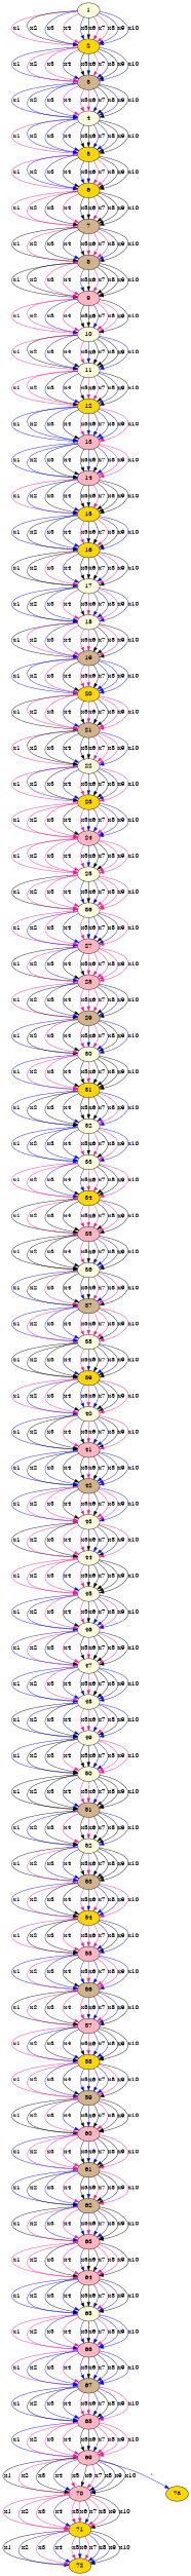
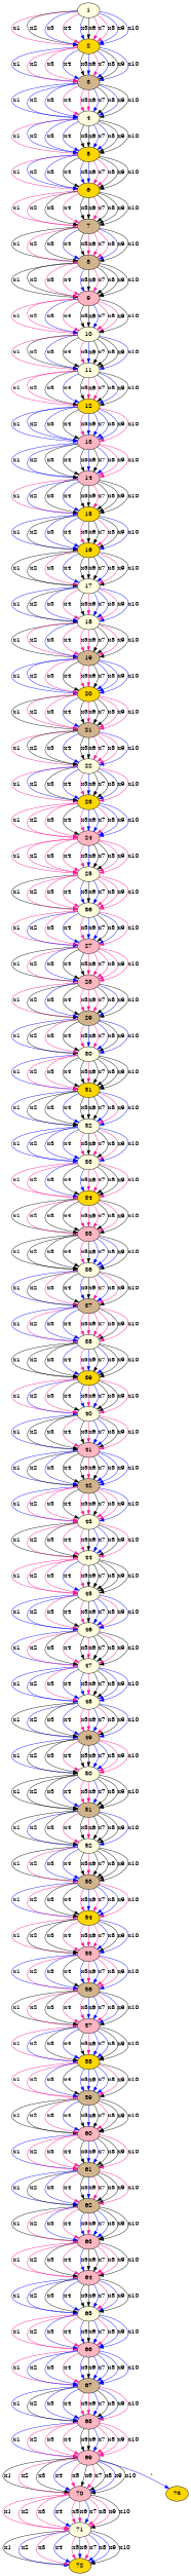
  digraph {
    node [fillcolor=lightyellow style=filled]
    edge [color=black]
    2 [fillcolor=gold]
    1
    3 [fillcolor=tan]
    4
    5 [fillcolor=gold]
    6 [fillcolor=gold]
    7 [fillcolor=tan]
    8 [fillcolor=tan]
    9 [fillcolor=lightpink]
    10
    11
    12 [fillcolor=gold]
    13 [fillcolor=lightpink]
    14 [fillcolor=lightpink]
    15 [fillcolor=gold]
    16 [fillcolor=gold]
    17
    18
    19 [fillcolor=tan]
    20 [fillcolor=gold]
    21 [fillcolor=tan]
    22
    23 [fillcolor=gold]
    24 [fillcolor=lightpink]
    25
    n26 [label=86]
    27 [fillcolor=lightpink]
    28 [fillcolor=lightpink]
    29 [fillcolor=tan]
    30
    31 [fillcolor=gold]
    32
    33
    34 [fillcolor=gold]
    35 [fillcolor=lightpink]
    36
    37 [fillcolor=tan]
    38
    39 [fillcolor=gold]
    40
    41 [fillcolor=lightpink]
    42 [fillcolor=tan]
    43
    44
    45
    46
    47
    48
-   49
+   49 [fillcolor=tan]
    50
    51 [fillcolor=tan]
    52
    53 [fillcolor=tan]
    54 [fillcolor=gold]
    55 [fillcolor=lightpink]
    56 [fillcolor=tan]
    57 [fillcolor=lightpink]
    58 [fillcolor=gold]
    59 [fillcolor=tan]
    60 [fillcolor=lightpink]
    61 [fillcolor=tan]
    62 [fillcolor=tan]
    63 [fillcolor=lightpink]
    64 [fillcolor=lightpink]
    65
    66 [fillcolor=lightpink]
    67 [fillcolor=tan]
    68 [fillcolor=lightpink]
    69 [fillcolor=lightpink]
    70 [fillcolor=lightpink]
    73 [fillcolor=gold]
-   71 [fillcolor=gold]
+   71
    72 [fillcolor=gold]
    2 -> 3 [color=blue label=x1]
    2 -> 3 [color=deeppink label=x2]
    2 -> 3 [color=deeppink label=x3]
    2 -> 3 [color=blue label=x4]
    2 -> 3 [label=x5]
    2 -> 3 [color=blue label=x6]
    2 -> 3 [color=deeppink label=x7]
    2 -> 3 [color=blue label=x8]
    2 -> 3 [label=x9]
    2 -> 3 [color=blue label=x10]
    1 -> 2 [color=deeppink label=x1]
    1 -> 2 [label=x2]
    1 -> 2 [color=blue label=x3]
    1 -> 2 [color=deeppink label=x4]
    1 -> 2 [color=blue label=x5]
    1 -> 2 [label=x6]
    1 -> 2 [color=deeppink label=x7]
    1 -> 2 [color=deeppink label=x8]
    1 -> 2 [color=blue label=x9]
    1 -> 2 [color=blue label=x10]
    3 -> 4 [color=blue label=x1]
    3 -> 4 [color=blue label=x2]
    3 -> 4 [color=blue label=x3]
    3 -> 4 [color=deeppink label=x4]
    3 -> 4 [color=deeppink label=x5]
    3 -> 4 [color=deeppink label=x6]
    3 -> 4 [color=blue label=x7]
    3 -> 4 [label=x8]
    3 -> 4 [color=blue label=x9]
    3 -> 4 [label=x10]
    4 -> 5 [color=deeppink label=x1]
    4 -> 5 [color=blue label=x2]
    4 -> 5 [color=blue label=x3]
    4 -> 5 [color=blue label=x4]
    4 -> 5 [label=x5]
    4 -> 5 [label=x6]
    4 -> 5 [color=blue label=x7]
    4 -> 5 [color=blue label=x8]
    4 -> 5 [label=x9]
    4 -> 5 [label=x10]
    5 -> 6 [color=deeppink label=x1]
    5 -> 6 [color=blue label=x2]
    5 -> 6 [color=blue label=x3]
    5 -> 6 [label=x4]
    5 -> 6 [color=blue label=x5]
    5 -> 6 [color=blue label=x6]
    5 -> 6 [color=deeppink label=x7]
    5 -> 6 [color=deeppink label=x8]
    5 -> 6 [label=x9]
    5 -> 6 [label=x10]
    6 -> 7 [color=deeppink label=x1]
    6 -> 7 [color=deeppink label=x2]
    6 -> 7 [label=x3]
    6 -> 7 [color=deeppink label=x4]
    6 -> 7 [label=x5]
    6 -> 7 [label=x6]
    6 -> 7 [color=deeppink label=x7]
    6 -> 7 [label=x8]
    6 -> 7 [label=x9]
    6 -> 7 [label=x10]
    7 -> 8 [label=x1]
    7 -> 8 [color=deeppink label=x2]
    7 -> 8 [label=x3]
    7 -> 8 [color=blue label=x4]
    7 -> 8 [label=x5]
    7 -> 8 [color=deeppink label=x6]
    7 -> 8 [color=deeppink label=x7]
    7 -> 8 [color=deeppink label=x8]
    7 -> 8 [color=blue label=x9]
    7 -> 8 [label=x10]
    8 -> 9 [label=x1]
    8 -> 9 [label=x2]
    8 -> 9 [color=deeppink label=x3]
    8 -> 9 [color=deeppink label=x4]
    8 -> 9 [color=blue label=x5]
    8 -> 9 [label=x6]
    8 -> 9 [color=deeppink label=x7]
    8 -> 9 [label=x8]
    8 -> 9 [label=x9]
    8 -> 9 [label=x10]
    9 -> 10 [color=deeppink label=x1]
    9 -> 10 [color=deeppink label=x2]
    9 -> 10 [color=blue label=x3]
    9 -> 10 [color=deeppink label=x4]
    9 -> 10 [label=x5]
    9 -> 10 [label=x6]
    9 -> 10 [color=blue label=x7]
    9 -> 10 [color=deeppink label=x8]
    9 -> 10 [color=deeppink label=x9]
    9 -> 10 [label=x10]
    10 -> 11 [color=deeppink label=x1]
    10 -> 11 [label=x2]
    10 -> 11 [color=blue label=x3]
    10 -> 11 [label=x4]
    10 -> 11 [color=deeppink label=x5]
    10 -> 11 [color=blue label=x6]
    10 -> 11 [label=x7]
    10 -> 11 [label=x8]
    10 -> 11 [label=x9]
    10 -> 11 [color=blue label=x10]
    11 -> 12 [color=deeppink label=x1]
    11 -> 12 [color=deeppink label=x2]
    11 -> 12 [label=x3]
    11 -> 12 [color=blue label=x4]
    11 -> 12 [label=x5]
    11 -> 12 [color=deeppink label=x6]
    11 -> 12 [color=deeppink label=x7]
    11 -> 12 [label=x8]
    11 -> 12 [color=blue label=x9]
    11 -> 12 [label=x10]
    12 -> 13 [color=blue label=x1]
    12 -> 13 [color=blue label=x2]
    12 -> 13 [color=blue label=x3]
    12 -> 13 [label=x4]
    12 -> 13 [color=deeppink label=x5]
    12 -> 13 [color=blue label=x6]
    12 -> 13 [color=blue label=x7]
    12 -> 13 [color=blue label=x8]
    12 -> 13 [color=blue label=x9]
    12 -> 13 [color=deeppink label=x10]
    13 -> 14 [color=blue label=x1]
    13 -> 14 [color=blue label=x2]
    13 -> 14 [label=x3]
    13 -> 14 [label=x4]
    13 -> 14 [label=x5]
    13 -> 14 [color=blue label=x6]
    13 -> 14 [label=x7]
    13 -> 14 [color=blue label=x8]
    13 -> 14 [color=deeppink label=x9]
    13 -> 14 [color=deeppink label=x10]
    14 -> 15 [color=deeppink label=x1]
    14 -> 15 [color=blue label=x2]
    14 -> 15 [label=x3]
    14 -> 15 [color=blue label=x4]
    14 -> 15 [label=x5]
    14 -> 15 [label=x6]
    14 -> 15 [color=deeppink label=x7]
    14 -> 15 [label=x8]
    14 -> 15 [label=x9]
    14 -> 15 [label=x10]
    15 -> 16 [color=blue label=x1]
    15 -> 16 [label=x2]
    15 -> 16 [color=blue label=x3]
    15 -> 16 [color=blue label=x4]
    15 -> 16 [color=deeppink label=x5]
    15 -> 16 [label=x6]
    15 -> 16 [label=x7]
    15 -> 16 [color=deeppink label=x8]
    15 -> 16 [label=x9]
    15 -> 16 [color=blue label=x10]
    16 -> 17 [label=x1]
    16 -> 17 [label=x2]
    16 -> 17 [color=deeppink label=x3]
    16 -> 17 [color=blue label=x4]
    16 -> 17 [label=x5]
    16 -> 17 [label=x6]
    16 -> 17 [label=x7]
    16 -> 17 [color=blue label=x8]
    16 -> 17 [color=deeppink label=x9]
    16 -> 17 [label=x10]
    17 -> 18 [color=blue label=x1]
    17 -> 18 [label=x2]
    17 -> 18 [color=blue label=x3]
    17 -> 18 [color=deeppink label=x4]
    17 -> 18 [label=x5]
    17 -> 18 [color=deeppink label=x6]
    17 -> 18 [color=blue label=x7]
    17 -> 18 [color=blue label=x8]
    17 -> 18 [color=deeppink label=x9]
    17 -> 18 [color=blue label=x10]
    18 -> 19 [label=x1]
    18 -> 19 [color=deeppink label=x2]
    18 -> 19 [color=blue label=x3]
    18 -> 19 [color=deeppink label=x4]
    18 -> 19 [color=deeppink label=x5]
    18 -> 19 [color=deeppink label=x6]
    18 -> 19 [label=x7]
    18 -> 19 [label=x8]
    18 -> 19 [color=deeppink label=x9]
    18 -> 19 [label=x10]
    19 -> 20 [color=blue label=x1]
    19 -> 20 [color=blue label=x2]
    19 -> 20 [color=deeppink label=x3]
    19 -> 20 [label=x4]
    19 -> 20 [color=deeppink label=x5]
    19 -> 20 [color=deeppink label=x6]
    19 -> 20 [label=x7]
    19 -> 20 [color=blue label=x8]
    19 -> 20 [color=blue label=x9]
    19 -> 20 [color=blue label=x10]
    20 -> 21 [label=x1]
    20 -> 21 [color=deeppink label=x2]
    20 -> 21 [color=deeppink label=x3]
    20 -> 21 [color=blue label=x4]
    20 -> 21 [label=x5]
    20 -> 21 [color=deeppink label=x6]
    20 -> 21 [label=x7]
    20 -> 21 [label=x8]
    20 -> 21 [color=deeppink label=x9]
    20 -> 21 [color=deeppink label=x10]
    21 -> 22 [color=deeppink label=x1]
    21 -> 22 [label=x2]
    21 -> 22 [label=x3]
    21 -> 22 [color=blue label=x4]
    21 -> 22 [label=x5]
    21 -> 22 [label=x6]
    21 -> 22 [color=deeppink label=x7]
    21 -> 22 [color=deeppink label=x8]
    21 -> 22 [color=deeppink label=x9]
    21 -> 22 [color=blue label=x10]
    22 -> 23 [color=deeppink label=x1]
    22 -> 23 [color=blue label=x2]
    22 -> 23 [label=x3]
    22 -> 23 [color=blue label=x4]
    22 -> 23 [color=deeppink label=x5]
    22 -> 23 [color=blue label=x6]
    22 -> 23 [label=x7]
    22 -> 23 [label=x8]
    22 -> 23 [color=blue label=x9]
    22 -> 23 [color=deeppink label=x10]
    23 -> 24 [color=deeppink label=x1]
    23 -> 24 [color=deeppink label=x2]
    23 -> 24 [color=deeppink label=x3]
    23 -> 24 [label=x4]
    23 -> 24 [color=deeppink label=x5]
    23 -> 24 [color=blue label=x6]
    23 -> 24 [color=blue label=x7]
    23 -> 24 [color=deeppink label=x8]
    23 -> 24 [color=blue label=x9]
    23 -> 24 [color=blue label=x10]
    24 -> 25 [color=deeppink label=x1]
    24 -> 25 [color=deeppink label=x2]
    24 -> 25 [color=deeppink label=x3]
    24 -> 25 [color=deeppink label=x4]
    24 -> 25 [color=deeppink label=x5]
    24 -> 25 [color=blue label=x6]
    24 -> 25 [label=x7]
    24 -> 25 [label=x8]
    24 -> 25 [color=deeppink label=x9]
    24 -> 25 [color=deeppink label=x10]
    25 -> n26 [label=x1]
    25 -> n26 [color=deeppink label=x2]
    25 -> n26 [color=deeppink label=x3]
    25 -> n26 [color=deeppink label=x4]
    25 -> n26 [color=blue label=x5]
    25 -> n26 [label=x6]
    25 -> n26 [color=blue label=x7]
    25 -> n26 [color=deeppink label=x8]
    25 -> n26 [color=deeppink label=x9]
    25 -> n26 [color=deeppink label=x10]
    n26 -> 27 [color=deeppink label=x1]
    n26 -> 27 [color=blue label=x2]
    n26 -> 27 [color=deeppink label=x3]
    n26 -> 27 [color=blue label=x4]
    n26 -> 27 [color=deeppink label=x5]
    n26 -> 27 [color=blue label=x6]
    n26 -> 27 [color=blue label=x7]
    n26 -> 27 [label=x8]
    n26 -> 27 [color=blue label=x9]
    n26 -> 27 [color=deeppink label=x10]
    27 -> 28 [label=x1]
    27 -> 28 [color=deeppink label=x2]
    27 -> 28 [color=blue label=x3]
    27 -> 28 [label=x4]
    27 -> 28 [label=x5]
    27 -> 28 [color=deeppink label=x6]
    27 -> 28 [color=deeppink label=x7]
    27 -> 28 [color=deeppink label=x8]
    27 -> 28 [color=deeppink label=x9]
    27 -> 28 [color=deeppink label=x10]
    28 -> 29 [color=deeppink label=x1]
    28 -> 29 [label=x2]
    28 -> 29 [color=blue label=x3]
    28 -> 29 [label=x4]
    28 -> 29 [color=deeppink label=x5]
    28 -> 29 [color=deeppink label=x6]
    28 -> 29 [color=deeppink label=x7]
    28 -> 29 [label=x8]
    28 -> 29 [color=blue label=x9]
    28 -> 29 [label=x10]
    29 -> 30 [color=blue label=x1]
    29 -> 30 [label=x2]
    29 -> 30 [color=deeppink label=x3]
    29 -> 30 [label=x4]
    29 -> 30 [color=deeppink label=x5]
    29 -> 30 [color=blue label=x6]
    29 -> 30 [color=deeppink label=x7]
    29 -> 30 [color=blue label=x8]
    29 -> 30 [label=x9]
    29 -> 30 [color=blue label=x10]
    30 -> 31 [color=blue label=x1]
    30 -> 31 [color=deeppink label=x2]
    30 -> 31 [color=deeppink label=x3]
    30 -> 31 [label=x4]
    30 -> 31 [label=x5]
    30 -> 31 [color=deeppink label=x6]
    30 -> 31 [label=x7]
    30 -> 31 [label=x8]
    30 -> 31 [label=x9]
    30 -> 31 [label=x10]
    31 -> 32 [color=blue label=x1]
    31 -> 32 [label=x2]
    31 -> 32 [label=x3]
    31 -> 32 [color=blue label=x4]
    31 -> 32 [label=x5]
    31 -> 32 [label=x6]
    31 -> 32 [label=x7]
    31 -> 32 [color=blue label=x8]
    31 -> 32 [color=deeppink label=x9]
    31 -> 32 [color=blue label=x10]
    32 -> 33 [color=blue label=x1]
    32 -> 33 [color=blue label=x2]
    32 -> 33 [color=blue label=x3]
    32 -> 33 [color=blue label=x4]
    32 -> 33 [color=deeppink label=x5]
    32 -> 33 [label=x6]
    32 -> 33 [color=deeppink label=x7]
    32 -> 33 [label=x8]
    32 -> 33 [color=deeppink label=x9]
    32 -> 33 [color=blue label=x10]
    33 -> 34 [color=deeppink label=x1]
    33 -> 34 [color=deeppink label=x2]
    33 -> 34 [color=blue label=x3]
    33 -> 34 [label=x4]
    33 -> 34 [color=blue label=x5]
    33 -> 34 [color=deeppink label=x6]
    33 -> 34 [color=deeppink label=x7]
    33 -> 34 [label=x8]
    33 -> 34 [label=x9]
    33 -> 34 [color=deeppink label=x10]
    34 -> 35 [label=x1]
    34 -> 35 [color=deeppink label=x2]
    34 -> 35 [label=x3]
    34 -> 35 [label=x4]
    34 -> 35 [color=deeppink label=x5]
    34 -> 35 [color=deeppink label=x6]
    34 -> 35 [color=deeppink label=x7]
    34 -> 35 [label=x8]
    34 -> 35 [color=deeppink label=x9]
    34 -> 35 [label=x10]
    35 -> 36 [label=x1]
    35 -> 36 [label=x2]
    35 -> 36 [label=x3]
    35 -> 36 [label=x4]
    35 -> 36 [color=deeppink label=x5]
    35 -> 36 [label=x6]
    35 -> 36 [color=blue label=x7]
    35 -> 36 [color=blue label=x8]
    35 -> 36 [color=blue label=x9]
    35 -> 36 [label=x10]
    36 -> 37 [color=blue label=x1]
    36 -> 37 [label=x2]
    36 -> 37 [color=deeppink label=x3]
    36 -> 37 [label=x4]
    36 -> 37 [color=blue label=x5]
    36 -> 37 [label=x6]
    36 -> 37 [color=deeppink label=x7]
    36 -> 37 [color=blue label=x8]
    36 -> 37 [color=deeppink label=x9]
    36 -> 37 [label=x10]
    37 -> 38 [color=blue label=x1]
    37 -> 38 [color=deeppink label=x2]
    37 -> 38 [color=blue label=x3]
    37 -> 38 [color=blue label=x4]
    37 -> 38 [color=deeppink label=x5]
    37 -> 38 [color=deeppink label=x6]
    37 -> 38 [color=deeppink label=x7]
    37 -> 38 [color=deeppink label=x8]
    37 -> 38 [label=x9]
    37 -> 38 [color=deeppink label=x10]
    38 -> 39 [label=x1]
    38 -> 39 [label=x2]
    38 -> 39 [label=x3]
    38 -> 39 [color=blue label=x4]
    38 -> 39 [color=deeppink label=x5]
    38 -> 39 [color=blue label=x6]
    38 -> 39 [label=x7]
    38 -> 39 [color=blue label=x8]
    38 -> 39 [label=x9]
    38 -> 39 [label=x10]
    39 -> 40 [color=deeppink label=x1]
    39 -> 40 [color=blue label=x2]
    39 -> 40 [color=deeppink label=x3]
    39 -> 40 [label=x4]
    39 -> 40 [color=blue label=x5]
    39 -> 40 [color=deeppink label=x6]
    39 -> 40 [color=blue label=x7]
    39 -> 40 [label=x8]
    39 -> 40 [label=x9]
    39 -> 40 [color=deeppink label=x10]
    40 -> 41 [color=blue label=x1]
    40 -> 41 [label=x2]
    40 -> 41 [label=x3]
    40 -> 41 [color=deeppink label=x4]
    40 -> 41 [label=x5]
    40 -> 41 [color=deeppink label=x6]
    40 -> 41 [color=blue label=x7]
    40 -> 41 [color=blue label=x8]
    40 -> 41 [label=x9]
    40 -> 41 [color=deeppink label=x10]
    41 -> 42 [color=blue label=x1]
    41 -> 42 [label=x2]
    41 -> 42 [color=blue label=x3]
    41 -> 42 [label=x4]
    41 -> 42 [label=x5]
    41 -> 42 [color=deeppink label=x6]
    41 -> 42 [label=x7]
    41 -> 42 [color=blue label=x8]
    41 -> 42 [color=blue label=x9]
    41 -> 42 [color=blue label=x10]
    42 -> 43 [color=blue label=x1]
    42 -> 43 [color=deeppink label=x2]
    42 -> 43 [color=deeppink label=x3]
    42 -> 43 [label=x4]
    42 -> 43 [color=deeppink label=x5]
    42 -> 43 [color=deeppink label=x6]
    42 -> 43 [label=x7]
    42 -> 43 [color=deeppink label=x8]
    42 -> 43 [color=deeppink label=x9]
    42 -> 43 [color=blue label=x10]
    43 -> 44 [label=x1]
    43 -> 44 [color=deeppink label=x2]
    43 -> 44 [label=x3]
    43 -> 44 [color=deeppink label=x4]
    43 -> 44 [color=deeppink label=x5]
    43 -> 44 [label=x6]
    43 -> 44 [color=blue label=x7]
    43 -> 44 [color=blue label=x8]
    43 -> 44 [label=x9]
    43 -> 44 [color=deeppink label=x10]
    44 -> 45 [color=deeppink label=x1]
    44 -> 45 [color=deeppink label=x2]
    44 -> 45 [color=deeppink label=x3]
    44 -> 45 [color=blue label=x4]
    44 -> 45 [color=deeppink label=x5]
    44 -> 45 [label=x6]
    44 -> 45 [label=x7]
    44 -> 45 [label=x8]
    44 -> 45 [label=x9]
    44 -> 45 [label=x10]
    45 -> 46 [color=blue label=x1]
    45 -> 46 [color=blue label=x2]
    45 -> 46 [color=deeppink label=x3]
    45 -> 46 [label=x4]
    45 -> 46 [color=deeppink label=x5]
    45 -> 46 [label=x6]
    45 -> 46 [color=blue label=x7]
    45 -> 46 [color=blue label=x8]
    45 -> 46 [color=deeppink label=x9]
    45 -> 46 [color=blue label=x10]
    46 -> 47 [color=blue label=x1]
    46 -> 47 [color=deeppink label=x2]
    46 -> 47 [label=x3]
    46 -> 47 [color=deeppink label=x4]
    46 -> 47 [label=x5]
    46 -> 47 [color=deeppink label=x6]
    46 -> 47 [label=x7]
    46 -> 47 [label=x8]
    46 -> 47 [color=deeppink label=x9]
    46 -> 47 [label=x10]
    47 -> 48 [color=blue label=x1]
    47 -> 48 [color=blue label=x2]
    47 -> 48 [color=deeppink label=x3]
    47 -> 48 [color=blue label=x4]
    47 -> 48 [color=blue label=x5]
    47 -> 48 [color=deeppink label=x6]
    47 -> 48 [label=x7]
    47 -> 48 [label=x8]
    47 -> 48 [color=blue label=x9]
    47 -> 48 [color=blue label=x10]
    48 -> 49 [label=x1]
    48 -> 49 [color=blue label=x2]
    48 -> 49 [label=x3]
    48 -> 49 [color=blue label=x4]
    48 -> 49 [color=deeppink label=x5]
    48 -> 49 [color=deeppink label=x6]
    48 -> 49 [color=blue label=x7]
    48 -> 49 [color=deeppink label=x8]
    48 -> 49 [label=x9]
    48 -> 49 [color=blue label=x10]
    49 -> 50 [color=blue label=x1]
    49 -> 50 [label=x2]
    49 -> 50 [label=x3]
    49 -> 50 [color=deeppink label=x4]
    49 -> 50 [label=x5]
    49 -> 50 [label=x6]
    49 -> 50 [color=blue label=x7]
    49 -> 50 [color=blue label=x8]
    49 -> 50 [color=deeppink label=x9]
    49 -> 50 [color=deeppink label=x10]
    50 -> 51 [label=x1]
    50 -> 51 [label=x2]
    50 -> 51 [label=x3]
    50 -> 51 [color=blue label=x4]
    50 -> 51 [color=deeppink label=x5]
    50 -> 51 [color=deeppink label=x6]
    50 -> 51 [color=blue label=x7]
    50 -> 51 [label=x8]
    50 -> 51 [label=x9]
    50 -> 51 [label=x10]
    51 -> 52 [label=x1]
    51 -> 52 [color=blue label=x2]
    51 -> 52 [label=x3]
    51 -> 52 [color=deeppink label=x4]
    51 -> 52 [label=x5]
    51 -> 52 [color=deeppink label=x6]
    51 -> 52 [label=x7]
    51 -> 52 [label=x8]
    51 -> 52 [label=x9]
    51 -> 52 [color=blue label=x10]
    52 -> 53 [label=x1]
    52 -> 53 [color=deeppink label=x2]
    52 -> 53 [color=blue label=x3]
    52 -> 53 [color=blue label=x4]
    52 -> 53 [label=x5]
    52 -> 53 [color=deeppink label=x6]
    52 -> 53 [label=x7]
    52 -> 53 [label=x8]
    52 -> 53 [label=x9]
    52 -> 53 [label=x10]
    53 -> 54 [color=blue label=x1]
    53 -> 54 [color=deeppink label=x2]
    53 -> 54 [label=x3]
    53 -> 54 [label=x4]
    53 -> 54 [color=deeppink label=x5]
    53 -> 54 [color=blue label=x6]
    53 -> 54 [color=deeppink label=x7]
    53 -> 54 [color=blue label=x8]
    53 -> 54 [color=blue label=x9]
    53 -> 54 [color=deeppink label=x10]
    54 -> 55 [color=deeppink label=x1]
    54 -> 55 [label=x2]
    54 -> 55 [label=x3]
    54 -> 55 [color=deeppink label=x4]
    54 -> 55 [color=deeppink label=x5]
    54 -> 55 [color=deeppink label=x6]
    54 -> 55 [color=deeppink label=x7]
    54 -> 55 [color=blue label=x8]
    54 -> 55 [label=x9]
    54 -> 55 [color=blue label=x10]
    55 -> 56 [color=blue label=x1]
    55 -> 56 [color=deeppink label=x2]
    55 -> 56 [color=blue label=x3]
    55 -> 56 [label=x4]
    55 -> 56 [color=blue label=x5]
    55 -> 56 [color=deeppink label=x6]
    55 -> 56 [color=blue label=x7]
    55 -> 56 [color=deeppink label=x8]
    55 -> 56 [color=deeppink label=x9]
    55 -> 56 [color=blue label=x10]
    56 -> 57 [label=x1]
    56 -> 57 [color=deeppink label=x2]
    56 -> 57 [label=x3]
    56 -> 57 [color=deeppink label=x4]
    56 -> 57 [color=deeppink label=x5]
    56 -> 57 [color=blue label=x6]
    56 -> 57 [color=blue label=x7]
    56 -> 57 [color=deeppink label=x8]
    56 -> 57 [color=blue label=x9]
    56 -> 57 [label=x10]
    57 -> 58 [color=deeppink label=x1]
    57 -> 58 [color=blue label=x2]
    57 -> 58 [label=x3]
    57 -> 58 [color=blue label=x4]
    57 -> 58 [label=x5]
    57 -> 58 [color=deeppink label=x6]
    57 -> 58 [color=blue label=x7]
    57 -> 58 [color=blue label=x8]
    57 -> 58 [label=x9]
    57 -> 58 [label=x10]
    58 -> 59 [color=deeppink label=x1]
    58 -> 59 [color=deeppink label=x2]
    58 -> 59 [color=blue label=x3]
    58 -> 59 [label=x4]
    58 -> 59 [color=blue label=x5]
    58 -> 59 [color=blue label=x6]
    58 -> 59 [color=blue label=x7]
    58 -> 59 [color=blue label=x8]
    58 -> 59 [color=deeppink label=x9]
    58 -> 59 [label=x10]
    59 -> 60 [label=x1]
    59 -> 60 [label=x2]
    59 -> 60 [color=deeppink label=x3]
    59 -> 60 [color=blue label=x4]
    59 -> 60 [label=x5]
    59 -> 60 [color=blue label=x6]
    59 -> 60 [label=x7]
    59 -> 60 [color=deeppink label=x8]
    59 -> 60 [label=x9]
    59 -> 60 [label=x10]
    60 -> 61 [color=blue label=x1]
    60 -> 61 [color=deeppink label=x2]
    60 -> 61 [color=deeppink label=x3]
    60 -> 61 [color=deeppink label=x4]
    60 -> 61 [label=x5]
    60 -> 61 [color=blue label=x6]
    60 -> 61 [color=blue label=x7]
    60 -> 61 [label=x8]
    60 -> 61 [label=x9]
    60 -> 61 [color=deeppink label=x10]
    61 -> 62 [color=blue label=x1]
    61 -> 62 [label=x2]
    61 -> 62 [color=blue label=x3]
    61 -> 62 [color=deeppink label=x4]
    61 -> 62 [label=x5]
    61 -> 62 [color=blue label=x6]
    61 -> 62 [color=deeppink label=x7]
    61 -> 62 [label=x8]
    61 -> 62 [label=x9]
    61 -> 62 [color=deeppink label=x10]
    62 -> 63 [label=x1]
    62 -> 63 [color=deeppink label=x2]
    62 -> 63 [color=blue label=x3]
    62 -> 63 [color=deeppink label=x4]
    62 -> 63 [color=blue label=x5]
    62 -> 63 [color=deeppink label=x6]
    62 -> 63 [color=blue label=x7]
    62 -> 63 [color=blue label=x8]
    62 -> 63 [label=x9]
    62 -> 63 [label=x10]
    63 -> 64 [color=deeppink label=x1]
    63 -> 64 [color=deeppink label=x2]
    63 -> 64 [label=x3]
    63 -> 64 [color=deeppink label=x4]
    63 -> 64 [color=blue label=x5]
    63 -> 64 [label=x6]
    63 -> 64 [label=x7]
    63 -> 64 [color=deeppink label=x8]
    63 -> 64 [color=deeppink label=x9]
    63 -> 64 [label=x10]
    64 -> 65 [color=blue label=x1]
    64 -> 65 [color=blue label=x2]
    64 -> 65 [label=x3]
    64 -> 65 [color=blue label=x4]
    64 -> 65 [label=x5]
    64 -> 65 [label=x6]
    64 -> 65 [color=blue label=x7]
    64 -> 65 [color=deeppink label=x8]
    64 -> 65 [color=blue label=x9]
    64 -> 65 [label=x10]
    65 -> 66 [color=deeppink label=x1]
    65 -> 66 [color=deeppink label=x2]
    65 -> 66 [color=blue label=x3]
    65 -> 66 [color=deeppink label=x4]
    65 -> 66 [color=blue label=x5]
    65 -> 66 [label=x6]
    65 -> 66 [color=blue label=x7]
    65 -> 66 [color=deeppink label=x8]
    65 -> 66 [color=blue label=x9]
    65 -> 66 [color=blue label=x10]
    66 -> 67 [color=deeppink label=x1]
    66 -> 67 [color=blue label=x2]
    66 -> 67 [color=blue label=x3]
    66 -> 67 [color=deeppink label=x4]
    66 -> 67 [color=blue label=x5]
    66 -> 67 [label=x6]
    66 -> 67 [color=blue label=x7]
    66 -> 67 [color=blue label=x8]
    66 -> 67 [color=blue label=x9]
    66 -> 67 [color=blue label=x10]
    67 -> 68 [color=blue label=x1]
    67 -> 68 [label=x2]
    67 -> 68 [color=blue label=x3]
    67 -> 68 [color=blue label=x4]
    67 -> 68 [color=deeppink label=x5]
    67 -> 68 [color=deeppink label=x6]
    67 -> 68 [color=blue label=x7]
    67 -> 68 [label=x8]
    67 -> 68 [color=blue label=x9]
    67 -> 68 [color=deeppink label=x10]
    68 -> 69 [color=blue label=x1]
    68 -> 69 [color=deeppink label=x2]
    68 -> 69 [color=deeppink label=x3]
    68 -> 69 [color=deeppink label=x4]
    68 -> 69 [label=x5]
    68 -> 69 [label=x6]
    68 -> 69 [color=blue label=x7]
    68 -> 69 [color=deeppink label=x8]
    68 -> 69 [color=deeppink label=x9]
    68 -> 69 [color=deeppink label=x10]
    69 -> 70 [label=x1]
    69 -> 70 [color=deeppink label=x2]
    69 -> 70 [label=x3]
    69 -> 70 [color=blue label=x4]
    69 -> 70 [color=deeppink label=x5]
    69 -> 70 [label=x6]
    69 -> 70 [color=deeppink label=x7]
    69 -> 70 [label=x8]
    69 -> 70 [color=blue label=x9]
    69 -> 70 [label=x10]
    69 -> 73 [color=blue label="'"]
    70 -> 71 [color=deeppink label=x1]
    70 -> 71 [color=deeppink label=x2]
    70 -> 71 [color=deeppink label=x3]
    70 -> 71 [color=blue label=x4]
    70 -> 71 [color=deeppink label=x5]
    70 -> 71 [color=deeppink label=x6]
    70 -> 71 [color=blue label=x7]
    70 -> 71 [color=deeppink label=x8]
    70 -> 71 [color=deeppink label=x9]
    70 -> 71 [label=x10]
    71 -> 72 [label=x1]
    71 -> 72 [color=blue label=x2]
    71 -> 72 [color=deeppink label=x3]
    71 -> 72 [color=blue label=x4]
    71 -> 72 [color=deeppink label=x5]
    71 -> 72 [color=blue label=x6]
    71 -> 72 [color=deeppink label=x7]
    71 -> 72 [color=blue label=x8]
    71 -> 72 [color=blue label=x9]
    71 -> 72 [label=x10]
  }
